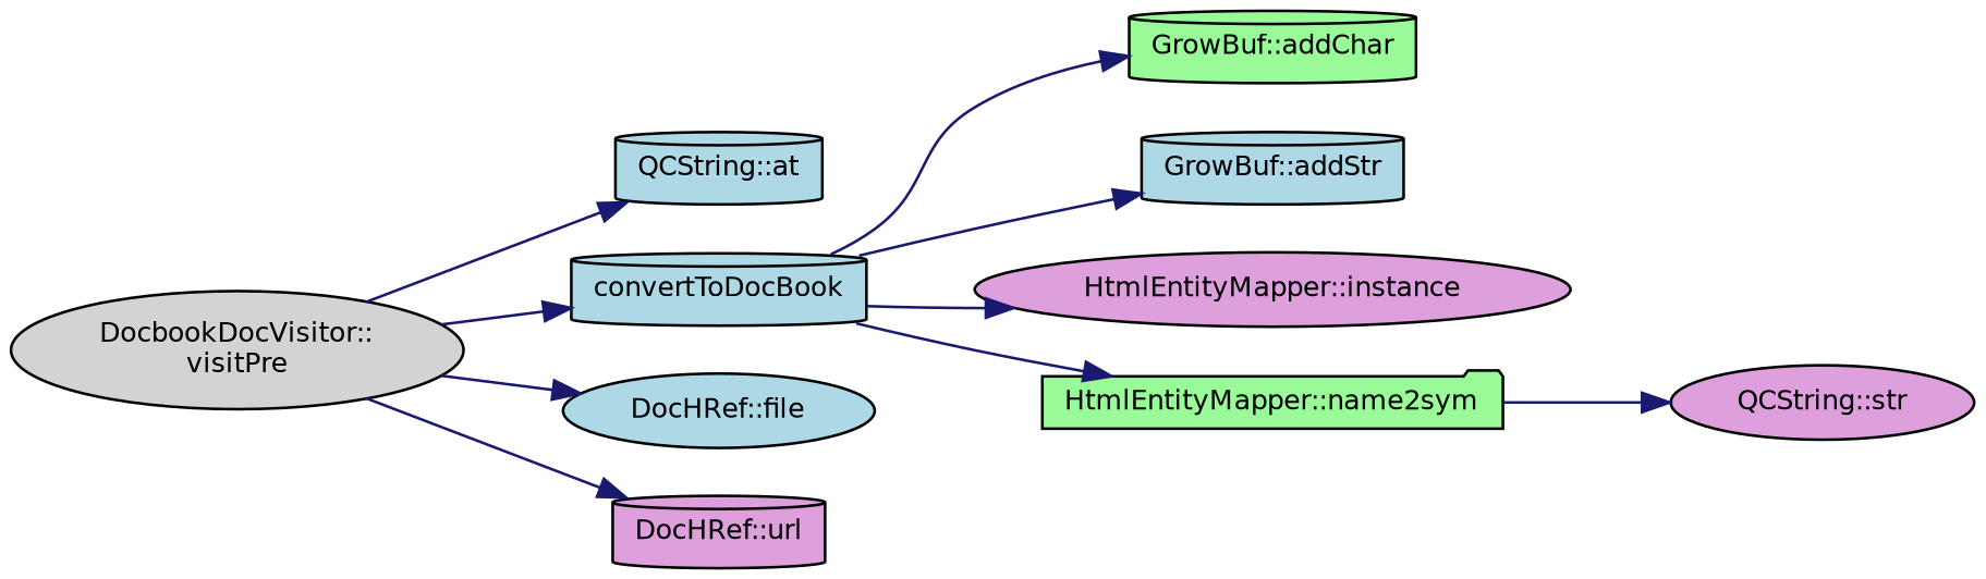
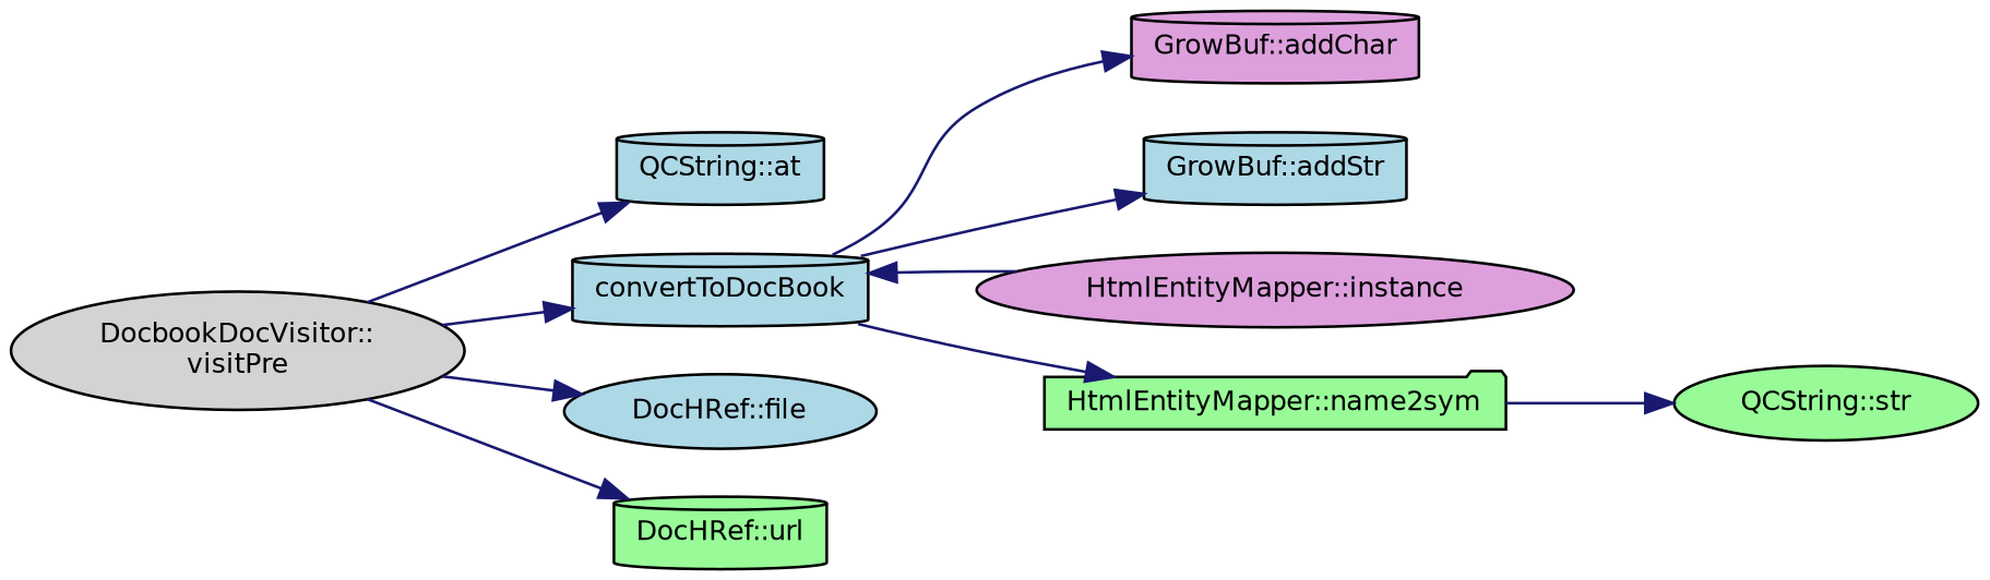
  digraph {
    rankdir=LR
    node [color=black fillcolor=lightblue fontname=Helvetica fontsize=10 shape=cylinder style=filled]
    edge [color=midnightblue fontname=Helvetica fontsize=10 labelfontname=Helvetica labelfontsize=10 style=solid]
    n1 [fillcolor=lightgrey fontcolor=black height=0.2 label="DocbookDocVisitor::\lvisitPre" shape=ellipse width=0.4]
    n2 [height=0.2 label="QCString::at" width=0.4]
    n3 [height=0.2 label=convertToDocBook width=0.4]
    n4 [height=0.2 label="DocHRef::file" shape=ellipse width=0.4]
-   n5 [fillcolor=plum height=0.2 label="DocHRef::url" width=0.4]
-   n6 [fillcolor=palegreen height=0.2 label="GrowBuf::addChar" width=0.4]
+   n5 [fillcolor=palegreen height=0.2 label="DocHRef::url" width=0.4]
+   n6 [fillcolor=plum height=0.2 label="GrowBuf::addChar" width=0.4]
    n7 [height=0.2 label="GrowBuf::addStr" width=0.4]
    n8 [fillcolor=plum height=0.2 label="HtmlEntityMapper::instance" shape=ellipse width=0.4]
    n9 [fillcolor=palegreen height=0.2 label="HtmlEntityMapper::name2sym" shape=folder width=0.4]
-   n10 [fillcolor=plum height=0.2 label="QCString::str" shape=ellipse width=0.4]
+   n10 [fillcolor=palegreen height=0.2 label="QCString::str" shape=ellipse width=0.4]
    n1 -> n2
    n1 -> n3
    n1 -> n4
    n1 -> n5
    n3 -> n6
    n3 -> n7
-   n3 -> n8
+   n8 -> n3
    n3 -> n9
    n9 -> n10
  }
